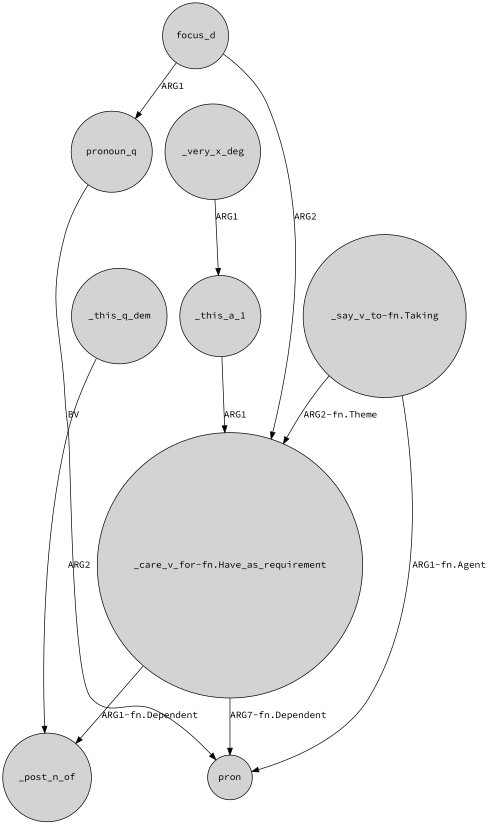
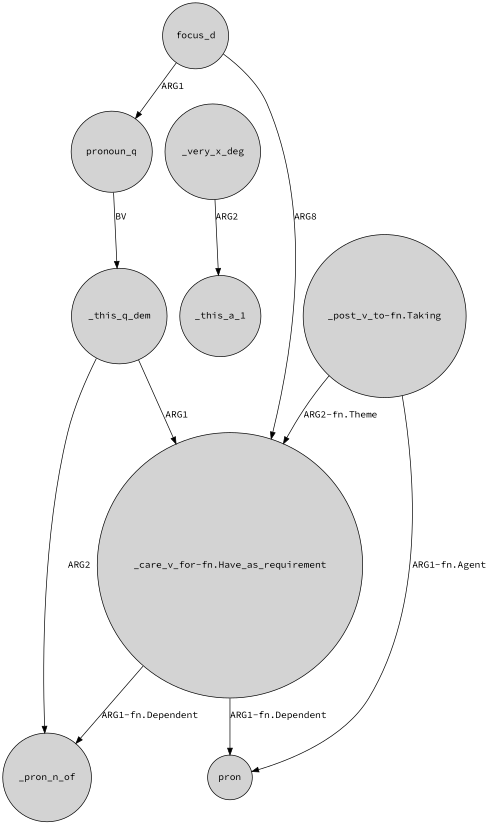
  digraph {
    fontname="Source Code Pro"
    node [fontname="Source Code Pro" shape=circle style=filled]
    edge [fontname="Source Code Pro"]
    n1 [label=_this_a_1]
    "_care_v_for-fn.Have_as_requirement"
-   _post_n_of
+   _post_n_of [label=_pron_n_of]
    pron
    _this_q_dem
-   "_say_v_to-fn.Taking"
+   "_say_v_to-fn.Taking" [label="_post_v_to-fn.Taking"]
    focus_d
    pronoun_q
    _very_x_deg
-   n1 -> "_care_v_for-fn.Have_as_requirement" [label=ARG1]
+   _this_q_dem -> "_care_v_for-fn.Have_as_requirement" [label=ARG1]
    "_care_v_for-fn.Have_as_requirement" -> _post_n_of [label="ARG1-fn.Dependent"]
-   "_care_v_for-fn.Have_as_requirement" -> pron [label="ARG7-fn.Dependent"]
+   "_care_v_for-fn.Have_as_requirement" -> pron [label="ARG1-fn.Dependent"]
    _this_q_dem -> _post_n_of [label=ARG2]
    "_say_v_to-fn.Taking" -> "_care_v_for-fn.Have_as_requirement" [label="ARG2-fn.Theme"]
    "_say_v_to-fn.Taking" -> pron [label="ARG1-fn.Agent"]
-   focus_d -> "_care_v_for-fn.Have_as_requirement" [label=ARG2]
+   focus_d -> "_care_v_for-fn.Have_as_requirement" [label=ARG8]
    focus_d -> pronoun_q [label=ARG1]
-   pronoun_q -> pron [label=BV]
-   _very_x_deg -> n1 [label=ARG1]
+   pronoun_q -> _this_q_dem [label=BV]
+   _very_x_deg -> n1 [label=ARG2]
  }
